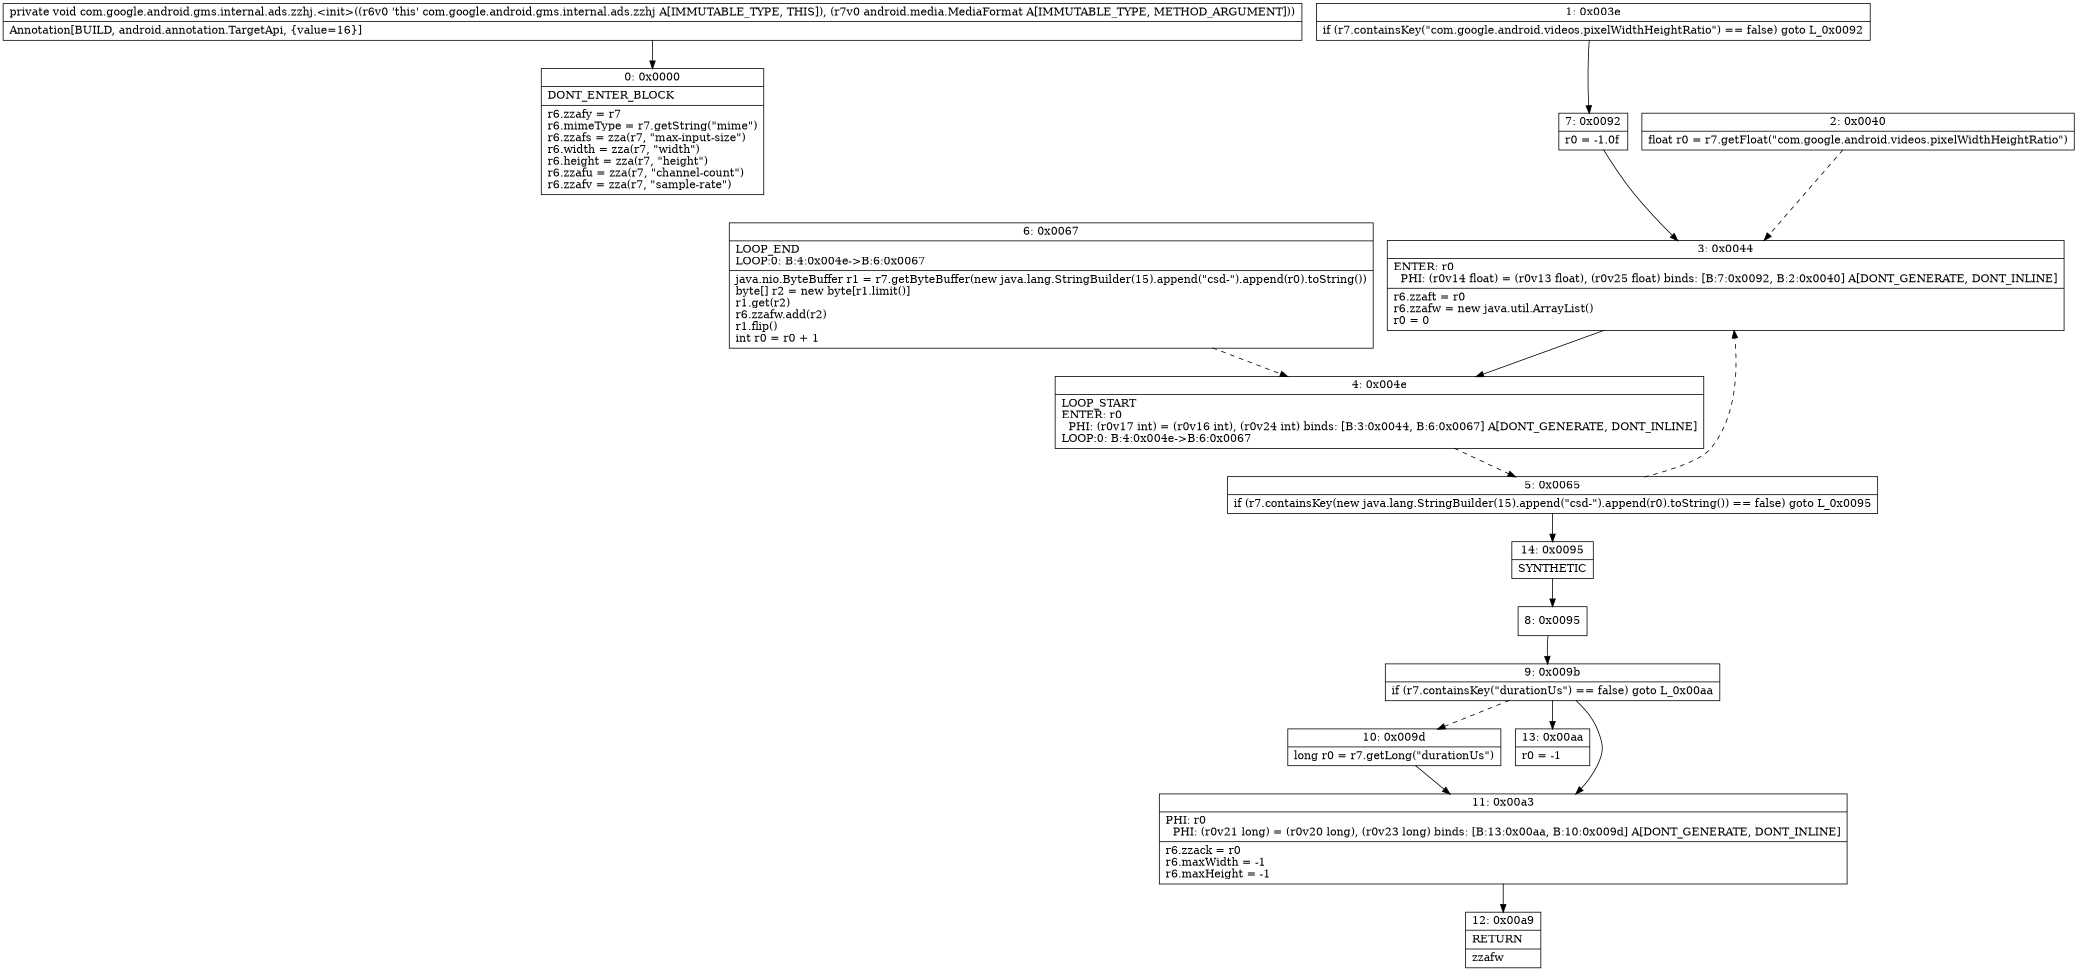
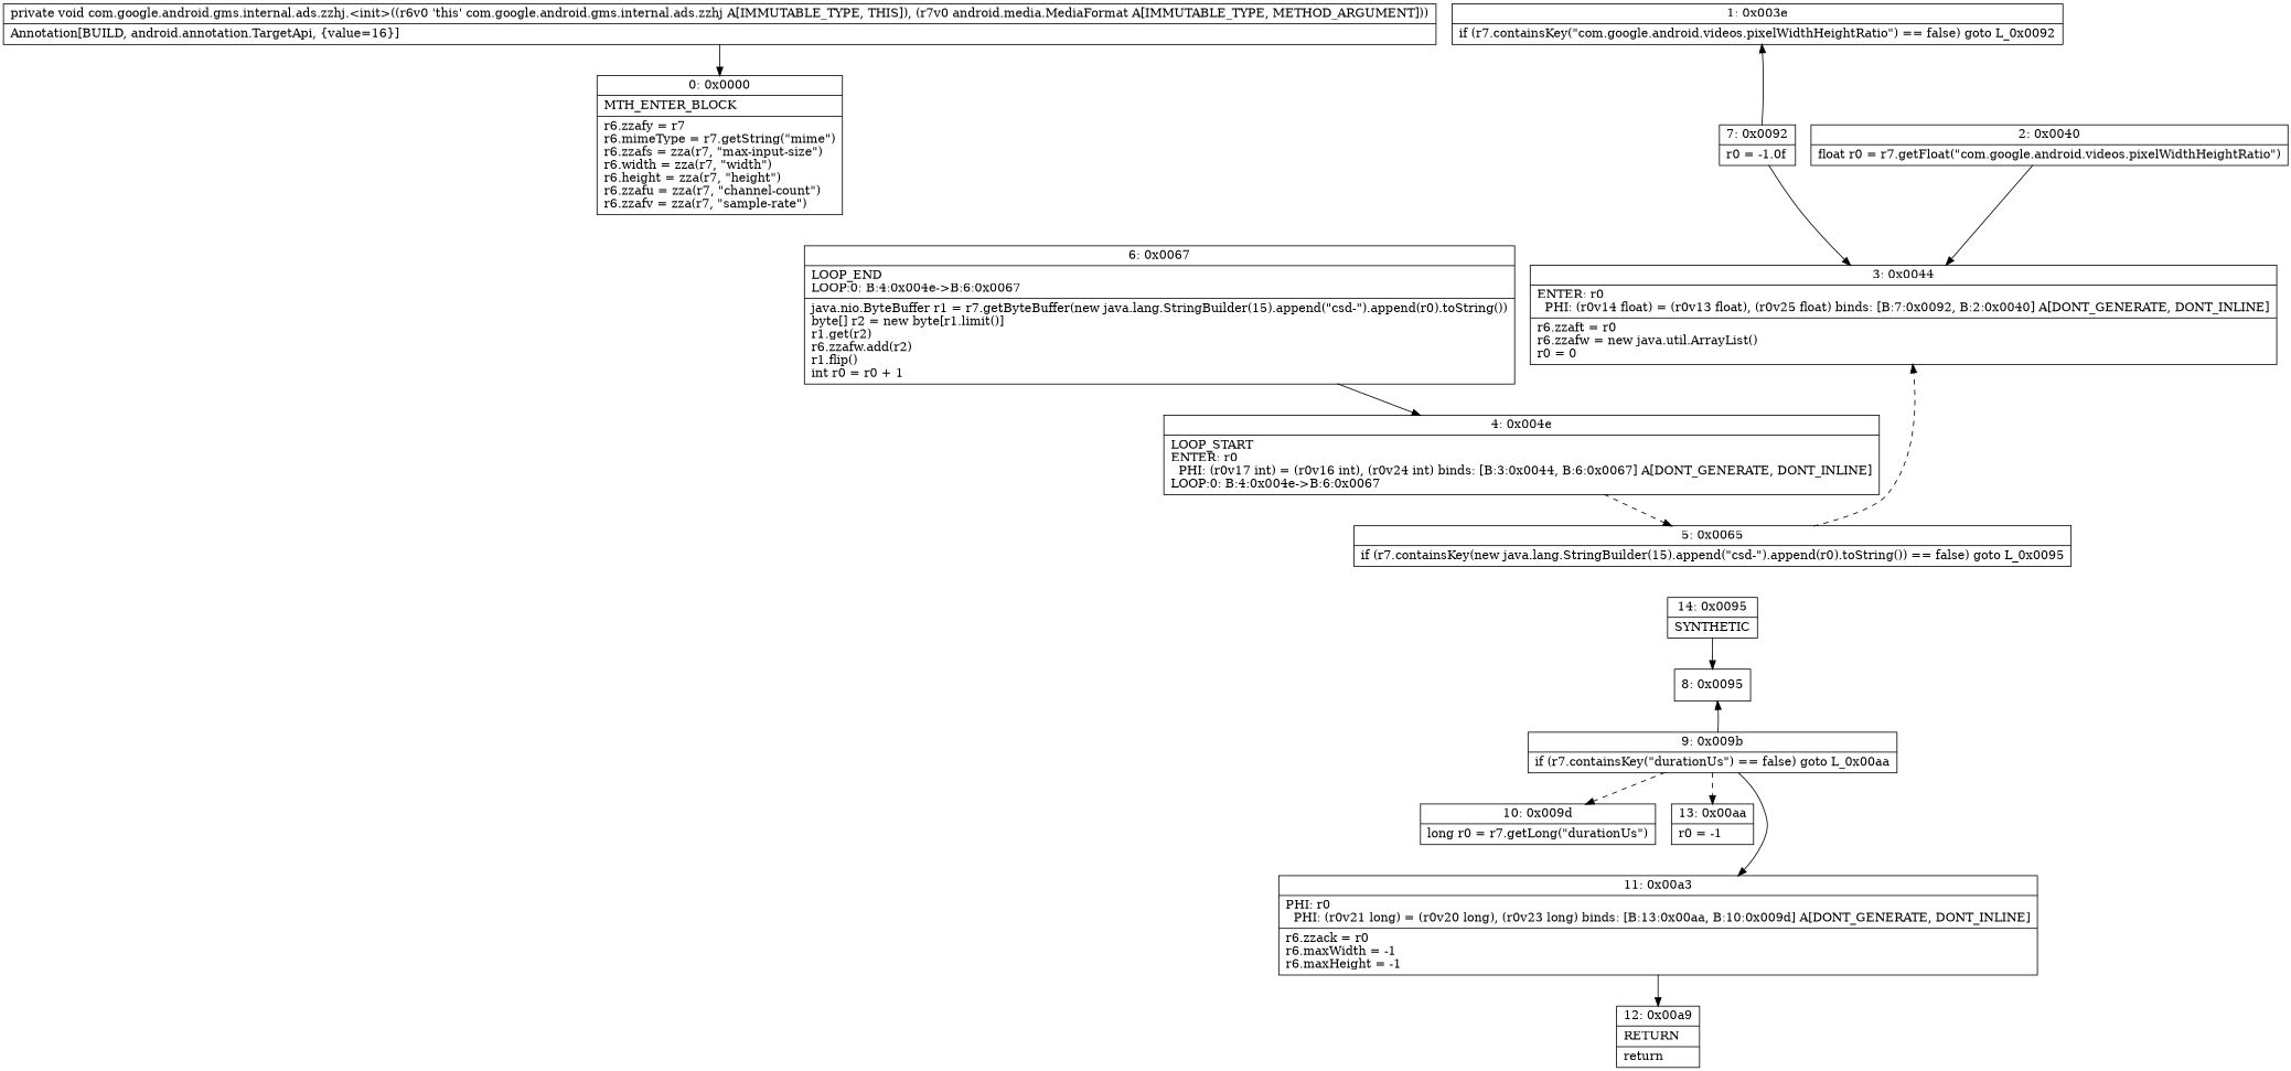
  digraph {
    node [shape=record]
-   n1 [label="{0\:\ 0x0000|DONT_ENTER_BLOCK\l|r6.zzafy = r7\lr6.mimeType = r7.getString(\"mime\")\lr6.zzafs = zza(r7, \"max\-input\-size\")\lr6.width = zza(r7, \"width\")\lr6.height = zza(r7, \"height\")\lr6.zzafu = zza(r7, \"channel\-count\")\lr6.zzafv = zza(r7, \"sample\-rate\")\l}"]
+   n1 [label="{0\:\ 0x0000|MTH_ENTER_BLOCK\l|r6.zzafy = r7\lr6.mimeType = r7.getString(\"mime\")\lr6.zzafs = zza(r7, \"max\-input\-size\")\lr6.width = zza(r7, \"width\")\lr6.height = zza(r7, \"height\")\lr6.zzafu = zza(r7, \"channel\-count\")\lr6.zzafv = zza(r7, \"sample\-rate\")\l}"]
    n2 [label="{1\:\ 0x003e|if (r7.containsKey(\"com.google.android.videos.pixelWidthHeightRatio\") == false) goto L_0x0092\l}"]
    n3 [label="{7\:\ 0x0092|r0 = \-1.0f\l}"]
    n4 [label="{2\:\ 0x0040|float r0 = r7.getFloat(\"com.google.android.videos.pixelWidthHeightRatio\")\l}"]
    n5 [label="{3\:\ 0x0044|ENTER: r0 \l  PHI: (r0v14 float) = (r0v13 float), (r0v25 float) binds: [B:7:0x0092, B:2:0x0040] A[DONT_GENERATE, DONT_INLINE]\l|r6.zzaft = r0\lr6.zzafw = new java.util.ArrayList()\lr0 = 0\l}"]
    n6 [label="{4\:\ 0x004e|LOOP_START\lENTER: r0 \l  PHI: (r0v17 int) = (r0v16 int), (r0v24 int) binds: [B:3:0x0044, B:6:0x0067] A[DONT_GENERATE, DONT_INLINE]\lLOOP:0: B:4:0x004e\-\>B:6:0x0067\l}"]
    n7 [label="{5\:\ 0x0065|if (r7.containsKey(new java.lang.StringBuilder(15).append(\"csd\-\").append(r0).toString()) == false) goto L_0x0095\l}"]
    n8 [label="{14\:\ 0x0095|SYNTHETIC\l}"]
    n9 [label="{6\:\ 0x0067|LOOP_END\lLOOP:0: B:4:0x004e\-\>B:6:0x0067\l|java.nio.ByteBuffer r1 = r7.getByteBuffer(new java.lang.StringBuilder(15).append(\"csd\-\").append(r0).toString())\lbyte[] r2 = new byte[r1.limit()]\lr1.get(r2)\lr6.zzafw.add(r2)\lr1.flip()\lint r0 = r0 + 1\l}"]
    n10 [label="{8\:\ 0x0095}"]
    n11 [label="{9\:\ 0x009b|if (r7.containsKey(\"durationUs\") == false) goto L_0x00aa\l}"]
    n12 [label="{10\:\ 0x009d|long r0 = r7.getLong(\"durationUs\")\l}"]
    n13 [label="{13\:\ 0x00aa|r0 = \-1\l}"]
    n14 [label="{11\:\ 0x00a3|PHI: r0 \l  PHI: (r0v21 long) = (r0v20 long), (r0v23 long) binds: [B:13:0x00aa, B:10:0x009d] A[DONT_GENERATE, DONT_INLINE]\l|r6.zzack = r0\lr6.maxWidth = \-1\lr6.maxHeight = \-1\l}"]
-   n15 [label="{12\:\ 0x00a9|RETURN\l|zzafw\l}"]
+   n15 [label="{12\:\ 0x00a9|RETURN\l|return\l}"]
    n16 [label="{private void com.google.android.gms.internal.ads.zzhj.\<init\>((r6v0 'this' com.google.android.gms.internal.ads.zzhj A[IMMUTABLE_TYPE, THIS]), (r7v0 android.media.MediaFormat A[IMMUTABLE_TYPE, METHOD_ARGUMENT]))  | Annotation[BUILD, android.annotation.TargetApi, \{value=16\}]\l}"]
-   n2 -> n3
+   n3 -> n2
    n3 -> n5
-   n4 -> n5 [style=dashed]
-   n5 -> n6
+   n4 -> n5
    n6 -> n7 [style=dashed]
    n7 -> n5 [style=dashed]
-   n7 -> n8
    n8 -> n10
-   n9 -> n6 [style=dashed]
-   n10 -> n11
+   n9 -> n6
+   n11 -> n10
    n11 -> n12 [style=dashed]
-   n11 -> n13
+   n11 -> n13 [style=dashed]
    n11 -> n14
-   n12 -> n14
    n14 -> n15
    n16 -> n1
  }
